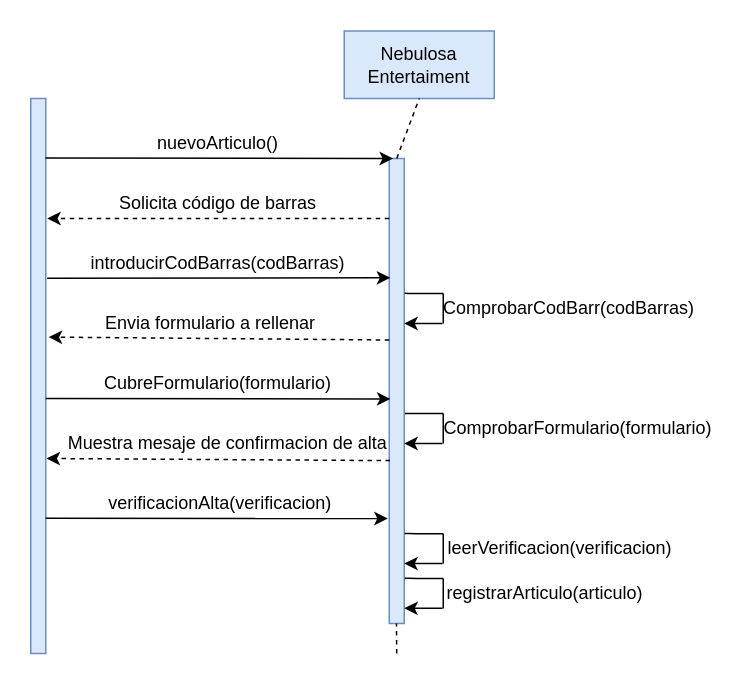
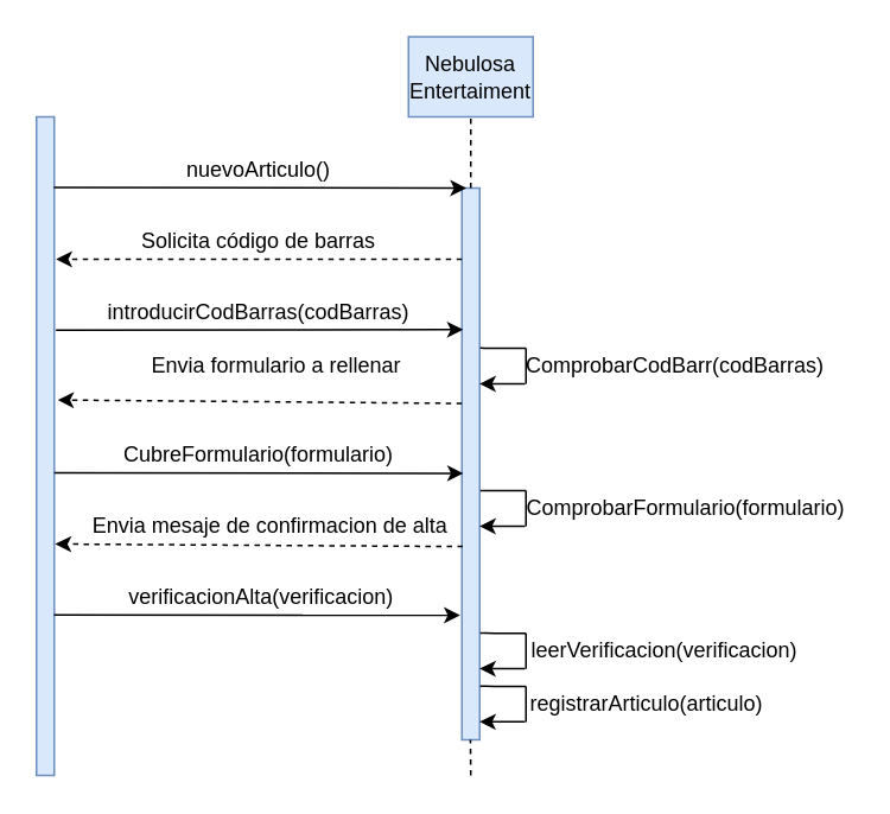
  <mxCell id="0" />
  <mxCell id="1" parent="0" />
  <mxCell id="2" value="" style="rounded=0;whiteSpace=wrap;html=1;fillColor=#dae8fc;strokeColor=#6c8ebf;" vertex="1" parent="1"><mxGeometry x="20" y="65" width="10" height="370" as="geometry" /></mxCell>
- <mxCell id="3" value="Nebulosa&lt;br&gt;Entertaiment" style="rounded=0;whiteSpace=wrap;html=1;fillColor=#dae8fc;strokeColor=#6c8ebf;" vertex="1" parent="1"><mxGeometry x="229" y="20" width="100" height="45" as="geometry" /></mxCell>
+ <mxCell id="3" value="Nebulosa&lt;br&gt;Entertaiment" style="rounded=0;whiteSpace=wrap;html=1;fillColor=#dae8fc;strokeColor=#6c8ebf;" vertex="1" parent="1"><mxGeometry x="229" y="20" width="70" height="45" as="geometry" /></mxCell>
  <mxCell id="4" value="" style="rounded=0;whiteSpace=wrap;html=1;fillColor=#dae8fc;strokeColor=#6c8ebf;" vertex="1" parent="1"><mxGeometry x="259" y="105" width="10" height="310" as="geometry" /></mxCell>
  <mxCell id="5" value="" style="endArrow=none;dashed=1;html=1;entryX=0.5;entryY=1;entryDx=0;entryDy=0;exitX=0.5;exitY=0;exitDx=0;exitDy=0;" edge="1" parent="1" source="4" target="3"><mxGeometry width="50" height="50" relative="1" as="geometry"><mxPoint x="155" y="235" as="sourcePoint" /><mxPoint x="205" y="185" as="targetPoint" /></mxGeometry></mxCell>
  <mxCell id="6" value="nuevoArticulo()" style="text;html=1;strokeColor=none;fillColor=none;align=center;verticalAlign=middle;whiteSpace=wrap;rounded=0;" vertex="1" parent="1"><mxGeometry x="125" y="85" width="40" height="20" as="geometry" /></mxCell>
  <mxCell id="7" value="Solicita código de barras" style="text;html=1;strokeColor=none;fillColor=none;align=center;verticalAlign=middle;whiteSpace=wrap;rounded=0;" vertex="1" parent="1"><mxGeometry x="45" y="125" width="200" height="20" as="geometry" /></mxCell>
  <mxCell id="8" value="introducirCodBarras(codBarras)" style="text;html=1;strokeColor=none;fillColor=none;align=center;verticalAlign=middle;whiteSpace=wrap;rounded=0;" vertex="1" parent="1"><mxGeometry x="125" y="165" width="40" height="20" as="geometry" /></mxCell>
  <mxCell id="9" value="" style="endArrow=classic;html=1;entryX=1.051;entryY=0.346;entryDx=0;entryDy=0;entryPerimeter=0;startArrow=none;startFill=0;endFill=1;" edge="1" parent="1"><mxGeometry width="50" height="50" relative="1" as="geometry"><mxPoint x="294.49" y="214.96" as="sourcePoint" /><mxPoint x="269" y="214.92" as="targetPoint" /><Array as="points"><mxPoint x="284.49" y="214.96" /><mxPoint x="274.49" y="214.96" /></Array></mxGeometry></mxCell>
  <mxCell id="10" value="" style="endArrow=none;html=1;" edge="1" parent="1"><mxGeometry width="50" height="50" relative="1" as="geometry"><mxPoint x="295" y="195" as="sourcePoint" /><mxPoint x="295" y="215" as="targetPoint" /><Array as="points"><mxPoint x="295" y="205" /></Array></mxGeometry></mxCell>
  <mxCell id="11" value="ComprobarCodBarr(codBarras)" style="text;html=1;strokeColor=none;fillColor=none;align=center;verticalAlign=middle;whiteSpace=wrap;rounded=0;" vertex="1" parent="1"><mxGeometry x="292" y="195" width="174" height="20" as="geometry" /></mxCell>
- <mxCell id="12" value="Envia formulario a rellenar" style="text;html=1;strokeColor=none;fillColor=none;align=center;verticalAlign=middle;whiteSpace=wrap;rounded=0;" vertex="1" parent="1"><mxGeometry x="65" y="205" width="150" height="20" as="geometry" /></mxCell>
+ <mxCell id="12" value="Envia formulario a rellenar" style="text;html=1;strokeColor=none;fillColor=none;align=center;verticalAlign=middle;whiteSpace=wrap;rounded=0;" vertex="1" parent="1"><mxGeometry x="80" y="195" width="150" height="20" as="geometry" /></mxCell>
  <mxCell id="13" value="CubreFormulario(formulario)" style="text;html=1;strokeColor=none;fillColor=none;align=center;verticalAlign=middle;whiteSpace=wrap;rounded=0;" vertex="1" parent="1"><mxGeometry x="65" y="245" width="160" height="20" as="geometry" /></mxCell>
  <mxCell id="14" value="" style="endArrow=none;html=1;entryX=1.051;entryY=0.346;entryDx=0;entryDy=0;entryPerimeter=0;" edge="1" parent="1"><mxGeometry width="50" height="50" relative="1" as="geometry"><mxPoint x="295" y="275.04" as="sourcePoint" /><mxPoint x="269.51" y="275" as="targetPoint" /><Array as="points"><mxPoint x="285" y="275.04" /><mxPoint x="275" y="275.04" /></Array></mxGeometry></mxCell>
  <mxCell id="15" value="" style="endArrow=classic;html=1;entryX=1.051;entryY=0.346;entryDx=0;entryDy=0;entryPerimeter=0;startArrow=none;startFill=0;endFill=1;" edge="1" parent="1"><mxGeometry width="50" height="50" relative="1" as="geometry"><mxPoint x="294.49" y="295" as="sourcePoint" /><mxPoint x="269" y="294.96" as="targetPoint" /><Array as="points"><mxPoint x="284.49" y="295" /><mxPoint x="274.49" y="295" /></Array></mxGeometry></mxCell>
  <mxCell id="16" value="" style="endArrow=none;html=1;" edge="1" parent="1"><mxGeometry width="50" height="50" relative="1" as="geometry"><mxPoint x="295" y="275.04" as="sourcePoint" /><mxPoint x="295" y="295.04" as="targetPoint" /><Array as="points"><mxPoint x="295" y="285.04" /></Array></mxGeometry></mxCell>
  <mxCell id="17" value="ComprobarFormulario(formulario)" style="text;html=1;strokeColor=none;fillColor=none;align=center;verticalAlign=middle;whiteSpace=wrap;rounded=0;" vertex="1" parent="1"><mxGeometry x="292" y="275" width="186" height="20" as="geometry" /></mxCell>
- <mxCell id="18" value="Muestra mesaje de confirmacion de alta" style="text;html=1;strokeColor=none;fillColor=none;align=center;verticalAlign=middle;whiteSpace=wrap;rounded=0;" vertex="1" parent="1"><mxGeometry x="44" y="285" width="215" height="20" as="geometry" /></mxCell>
+ <mxCell id="18" value="Envia mesaje de confirmacion de alta" style="text;html=1;strokeColor=none;fillColor=none;align=center;verticalAlign=middle;whiteSpace=wrap;rounded=0;" vertex="1" parent="1"><mxGeometry x="44" y="285" width="215" height="20" as="geometry" /></mxCell>
  <mxCell id="19" value="verificacionAlta(verificacion)" style="text;html=1;strokeColor=none;fillColor=none;align=center;verticalAlign=middle;whiteSpace=wrap;rounded=0;" vertex="1" parent="1"><mxGeometry x="68.25" y="325" width="156.75" height="20" as="geometry" /></mxCell>
  <mxCell id="20" value="" style="endArrow=classic;html=1;exitX=0.99;exitY=0.848;exitDx=0;exitDy=0;exitPerimeter=0;" edge="1" parent="1"><mxGeometry width="50" height="50" relative="1" as="geometry"><mxPoint x="29.9" y="344.84" as="sourcePoint" /><mxPoint x="258" y="345" as="targetPoint" /></mxGeometry></mxCell>
  <mxCell id="21" value="" style="endArrow=classic;html=1;entryX=-0.012;entryY=0.31;entryDx=0;entryDy=0;entryPerimeter=0;exitX=0.906;exitY=0.401;exitDx=0;exitDy=0;exitPerimeter=0;" edge="1" parent="1"><mxGeometry width="50" height="50" relative="1" as="geometry"><mxPoint x="30" y="265" as="sourcePoint" /><mxPoint x="259.82" y="265.3" as="targetPoint" /></mxGeometry></mxCell>
  <mxCell id="22" value="" style="endArrow=classic;html=1;entryX=1;entryY=0.532;entryDx=0;entryDy=0;entryPerimeter=0;dashed=1;" edge="1" parent="1"><mxGeometry width="50" height="50" relative="1" as="geometry"><mxPoint x="259.5" y="306.4" as="sourcePoint" /><mxPoint x="30.5" y="305" as="targetPoint" /></mxGeometry></mxCell>
  <mxCell id="23" value="" style="endArrow=classic;html=1;exitX=0.976;exitY=0.12;exitDx=0;exitDy=0;exitPerimeter=0;entryX=0.25;entryY=0;entryDx=0;entryDy=0;" edge="1" parent="1"><mxGeometry width="50" height="50" relative="1" as="geometry"><mxPoint x="29.76" y="104.6" as="sourcePoint" /><mxPoint x="261.5" y="105" as="targetPoint" /></mxGeometry></mxCell>
  <mxCell id="24" value="" style="endArrow=classic;html=1;dashed=1;" edge="1" parent="1"><mxGeometry width="50" height="50" relative="1" as="geometry"><mxPoint x="259" y="145" as="sourcePoint" /><mxPoint x="31" y="145" as="targetPoint" /></mxGeometry></mxCell>
  <mxCell id="25" value="" style="endArrow=classic;html=1;exitX=1.094;exitY=0.363;exitDx=0;exitDy=0;exitPerimeter=0;entryX=0.069;entryY=0.241;entryDx=0;entryDy=0;entryPerimeter=0;" edge="1" parent="1"><mxGeometry width="50" height="50" relative="1" as="geometry"><mxPoint x="30.94" y="184.79" as="sourcePoint" /><mxPoint x="259.69" y="184.53" as="targetPoint" /></mxGeometry></mxCell>
  <mxCell id="26" value="" style="endArrow=classic;html=1;entryX=1.194;entryY=0.482;entryDx=0;entryDy=0;entryPerimeter=0;dashed=1;" edge="1" parent="1"><mxGeometry width="50" height="50" relative="1" as="geometry"><mxPoint x="259" y="226" as="sourcePoint" /><mxPoint x="31.94" y="224.06" as="targetPoint" /></mxGeometry></mxCell>
  <mxCell id="27" value="" style="endArrow=none;html=1;entryX=1.031;entryY=0.31;entryDx=0;entryDy=0;entryPerimeter=0;" edge="1" parent="1"><mxGeometry width="50" height="50" relative="1" as="geometry"><mxPoint x="295" y="195" as="sourcePoint" /><mxPoint x="269.31" y="194.9" as="targetPoint" /><Array as="points"><mxPoint x="285" y="195" /><mxPoint x="275" y="195" /></Array></mxGeometry></mxCell>
  <mxCell id="28" value="" style="endArrow=classic;html=1;entryX=1.051;entryY=0.346;entryDx=0;entryDy=0;entryPerimeter=0;startArrow=none;startFill=0;endFill=1;" edge="1" parent="1"><mxGeometry width="50" height="50" relative="1" as="geometry"><mxPoint x="294.49" y="375.06" as="sourcePoint" /><mxPoint x="269" y="375.02" as="targetPoint" /><Array as="points"><mxPoint x="284.49" y="375.06" /><mxPoint x="274.49" y="375.06" /></Array></mxGeometry></mxCell>
  <mxCell id="29" value="" style="endArrow=none;html=1;" edge="1" parent="1"><mxGeometry width="50" height="50" relative="1" as="geometry"><mxPoint x="295" y="355.1" as="sourcePoint" /><mxPoint x="295" y="375.1" as="targetPoint" /><Array as="points"><mxPoint x="295" y="365.1" /></Array></mxGeometry></mxCell>
  <mxCell id="30" value="" style="endArrow=none;html=1;entryX=1.031;entryY=0.31;entryDx=0;entryDy=0;entryPerimeter=0;" edge="1" parent="1"><mxGeometry width="50" height="50" relative="1" as="geometry"><mxPoint x="295" y="355.1" as="sourcePoint" /><mxPoint x="269.31" y="355" as="targetPoint" /><Array as="points"><mxPoint x="285" y="355.1" /><mxPoint x="275" y="355.1" /></Array></mxGeometry></mxCell>
  <mxCell id="31" value="" style="endArrow=classic;html=1;entryX=1.051;entryY=0.346;entryDx=0;entryDy=0;entryPerimeter=0;startArrow=none;startFill=0;endFill=1;" edge="1" parent="1"><mxGeometry width="50" height="50" relative="1" as="geometry"><mxPoint x="294.49" y="404.88" as="sourcePoint" /><mxPoint x="269" y="404.84" as="targetPoint" /><Array as="points"><mxPoint x="284.49" y="404.88" /><mxPoint x="274.49" y="404.88" /></Array></mxGeometry></mxCell>
  <mxCell id="32" value="" style="endArrow=none;html=1;" edge="1" parent="1"><mxGeometry width="50" height="50" relative="1" as="geometry"><mxPoint x="295" y="384.92" as="sourcePoint" /><mxPoint x="295" y="404.92" as="targetPoint" /><Array as="points"><mxPoint x="295" y="394.92" /></Array></mxGeometry></mxCell>
  <mxCell id="33" value="" style="endArrow=none;html=1;entryX=1.031;entryY=0.31;entryDx=0;entryDy=0;entryPerimeter=0;" edge="1" parent="1"><mxGeometry width="50" height="50" relative="1" as="geometry"><mxPoint x="295" y="384.92" as="sourcePoint" /><mxPoint x="269.31" y="384.82" as="targetPoint" /><Array as="points"><mxPoint x="285" y="384.92" /><mxPoint x="275" y="384.92" /></Array></mxGeometry></mxCell>
  <mxCell id="34" value="" style="endArrow=none;dashed=1;html=1;entryX=0.5;entryY=1;entryDx=0;entryDy=0;" edge="1" parent="1"><mxGeometry width="50" height="50" relative="1" as="geometry"><mxPoint x="264" y="435" as="sourcePoint" /><mxPoint x="263.8" y="415" as="targetPoint" /></mxGeometry></mxCell>
  <mxCell id="35" value="leerVerificacion(verificacion)" style="text;html=1;strokeColor=none;fillColor=none;align=center;verticalAlign=middle;whiteSpace=wrap;rounded=0;" vertex="1" parent="1"><mxGeometry x="295" y="355" width="156" height="20" as="geometry" /></mxCell>
  <mxCell id="36" value="registrarArticulo(articulo)" style="text;html=1;strokeColor=none;fillColor=none;align=center;verticalAlign=middle;whiteSpace=wrap;rounded=0;" vertex="1" parent="1"><mxGeometry x="285" y="385" width="156" height="20" as="geometry" /></mxCell>
